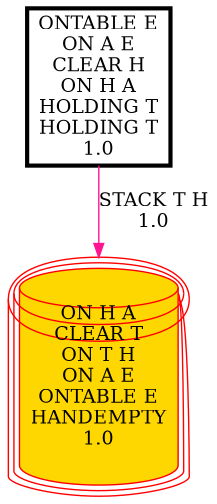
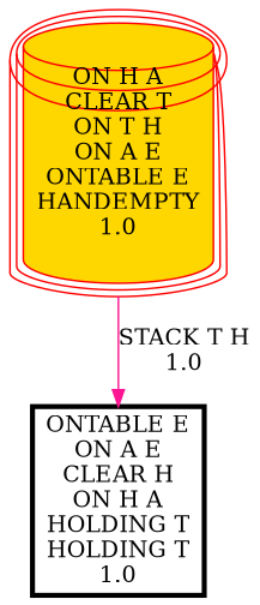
  digraph {
    "ONTABLE E\nON A E\nCLEAR H\nON H A\nHOLDING T\nHOLDING T\n1.0\n" [penwidth=3 shape=box]
    "ON H A\nCLEAR T\nON T H\nON A E\nONTABLE E\nHANDEMPTY\n1.0\n" [color=red fillcolor=gold peripheries=3 shape=cylinder style=filled]
-   "ONTABLE E\nON A E\nCLEAR H\nON H A\nHOLDING T\nHOLDING T\n1.0\n" -> "ON H A\nCLEAR T\nON T H\nON A E\nONTABLE E\nHANDEMPTY\n1.0\n" [label="STACK T H\n1.0\n" color=deeppink]
+   "ON H A\nCLEAR T\nON T H\nON A E\nONTABLE E\nHANDEMPTY\n1.0\n" -> "ONTABLE E\nON A E\nCLEAR H\nON H A\nHOLDING T\nHOLDING T\n1.0\n" [label="STACK T H\n1.0\n" color=deeppink]
  }
